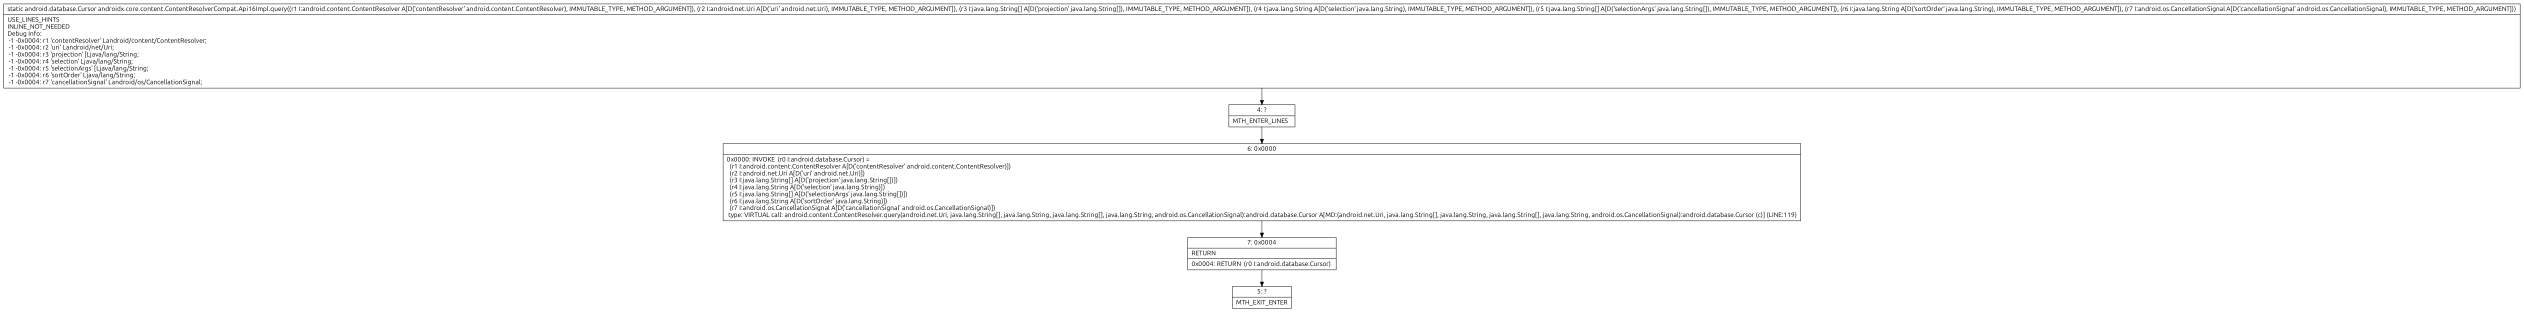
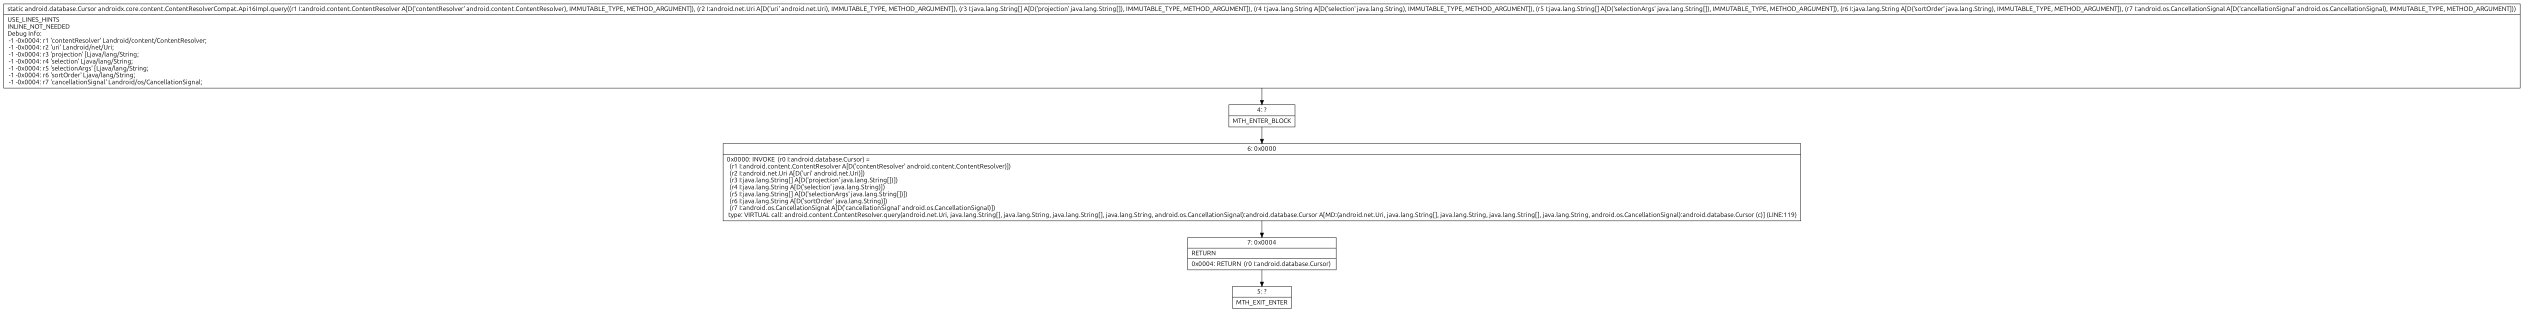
  digraph {
    fontname=Ubuntu
    node [fontname=Ubuntu shape=record]
    edge [fontname=Ubuntu]
-   n1 [label="{4\:\ ?|MTH_ENTER_LINES\l}"]
+   n1 [label="{4\:\ ?|MTH_ENTER_BLOCK\l}"]
    n2 [label="{6\:\ 0x0000|0x0000: INVOKE  (r0 I:android.database.Cursor) = \l  (r1 I:android.content.ContentResolver A[D('contentResolver' android.content.ContentResolver)])\l  (r2 I:android.net.Uri A[D('uri' android.net.Uri)])\l  (r3 I:java.lang.String[] A[D('projection' java.lang.String[])])\l  (r4 I:java.lang.String A[D('selection' java.lang.String)])\l  (r5 I:java.lang.String[] A[D('selectionArgs' java.lang.String[])])\l  (r6 I:java.lang.String A[D('sortOrder' java.lang.String)])\l  (r7 I:android.os.CancellationSignal A[D('cancellationSignal' android.os.CancellationSignal)])\l type: VIRTUAL call: android.content.ContentResolver.query(android.net.Uri, java.lang.String[], java.lang.String, java.lang.String[], java.lang.String, android.os.CancellationSignal):android.database.Cursor A[MD:(android.net.Uri, java.lang.String[], java.lang.String, java.lang.String[], java.lang.String, android.os.CancellationSignal):android.database.Cursor (c)] (LINE:119)\l}"]
    n3 [label="{7\:\ 0x0004|RETURN\l|0x0004: RETURN  (r0 I:android.database.Cursor) \l}"]
    n4 [label="{5\:\ ?|MTH_EXIT_ENTER\l}"]
    n5 [label="{static android.database.Cursor androidx.core.content.ContentResolverCompat.Api16Impl.query((r1 I:android.content.ContentResolver A[D('contentResolver' android.content.ContentResolver), IMMUTABLE_TYPE, METHOD_ARGUMENT]), (r2 I:android.net.Uri A[D('uri' android.net.Uri), IMMUTABLE_TYPE, METHOD_ARGUMENT]), (r3 I:java.lang.String[] A[D('projection' java.lang.String[]), IMMUTABLE_TYPE, METHOD_ARGUMENT]), (r4 I:java.lang.String A[D('selection' java.lang.String), IMMUTABLE_TYPE, METHOD_ARGUMENT]), (r5 I:java.lang.String[] A[D('selectionArgs' java.lang.String[]), IMMUTABLE_TYPE, METHOD_ARGUMENT]), (r6 I:java.lang.String A[D('sortOrder' java.lang.String), IMMUTABLE_TYPE, METHOD_ARGUMENT]), (r7 I:android.os.CancellationSignal A[D('cancellationSignal' android.os.CancellationSignal), IMMUTABLE_TYPE, METHOD_ARGUMENT]))  | USE_LINES_HINTS\lINLINE_NOT_NEEDED\lDebug Info:\l  \-1 \-0x0004: r1 'contentResolver' Landroid\/content\/ContentResolver;\l  \-1 \-0x0004: r2 'uri' Landroid\/net\/Uri;\l  \-1 \-0x0004: r3 'projection' [Ljava\/lang\/String;\l  \-1 \-0x0004: r4 'selection' Ljava\/lang\/String;\l  \-1 \-0x0004: r5 'selectionArgs' [Ljava\/lang\/String;\l  \-1 \-0x0004: r6 'sortOrder' Ljava\/lang\/String;\l  \-1 \-0x0004: r7 'cancellationSignal' Landroid\/os\/CancellationSignal;\l}"]
    n1 -> n2
    n2 -> n3
    n3 -> n4
    n5 -> n1
  }
